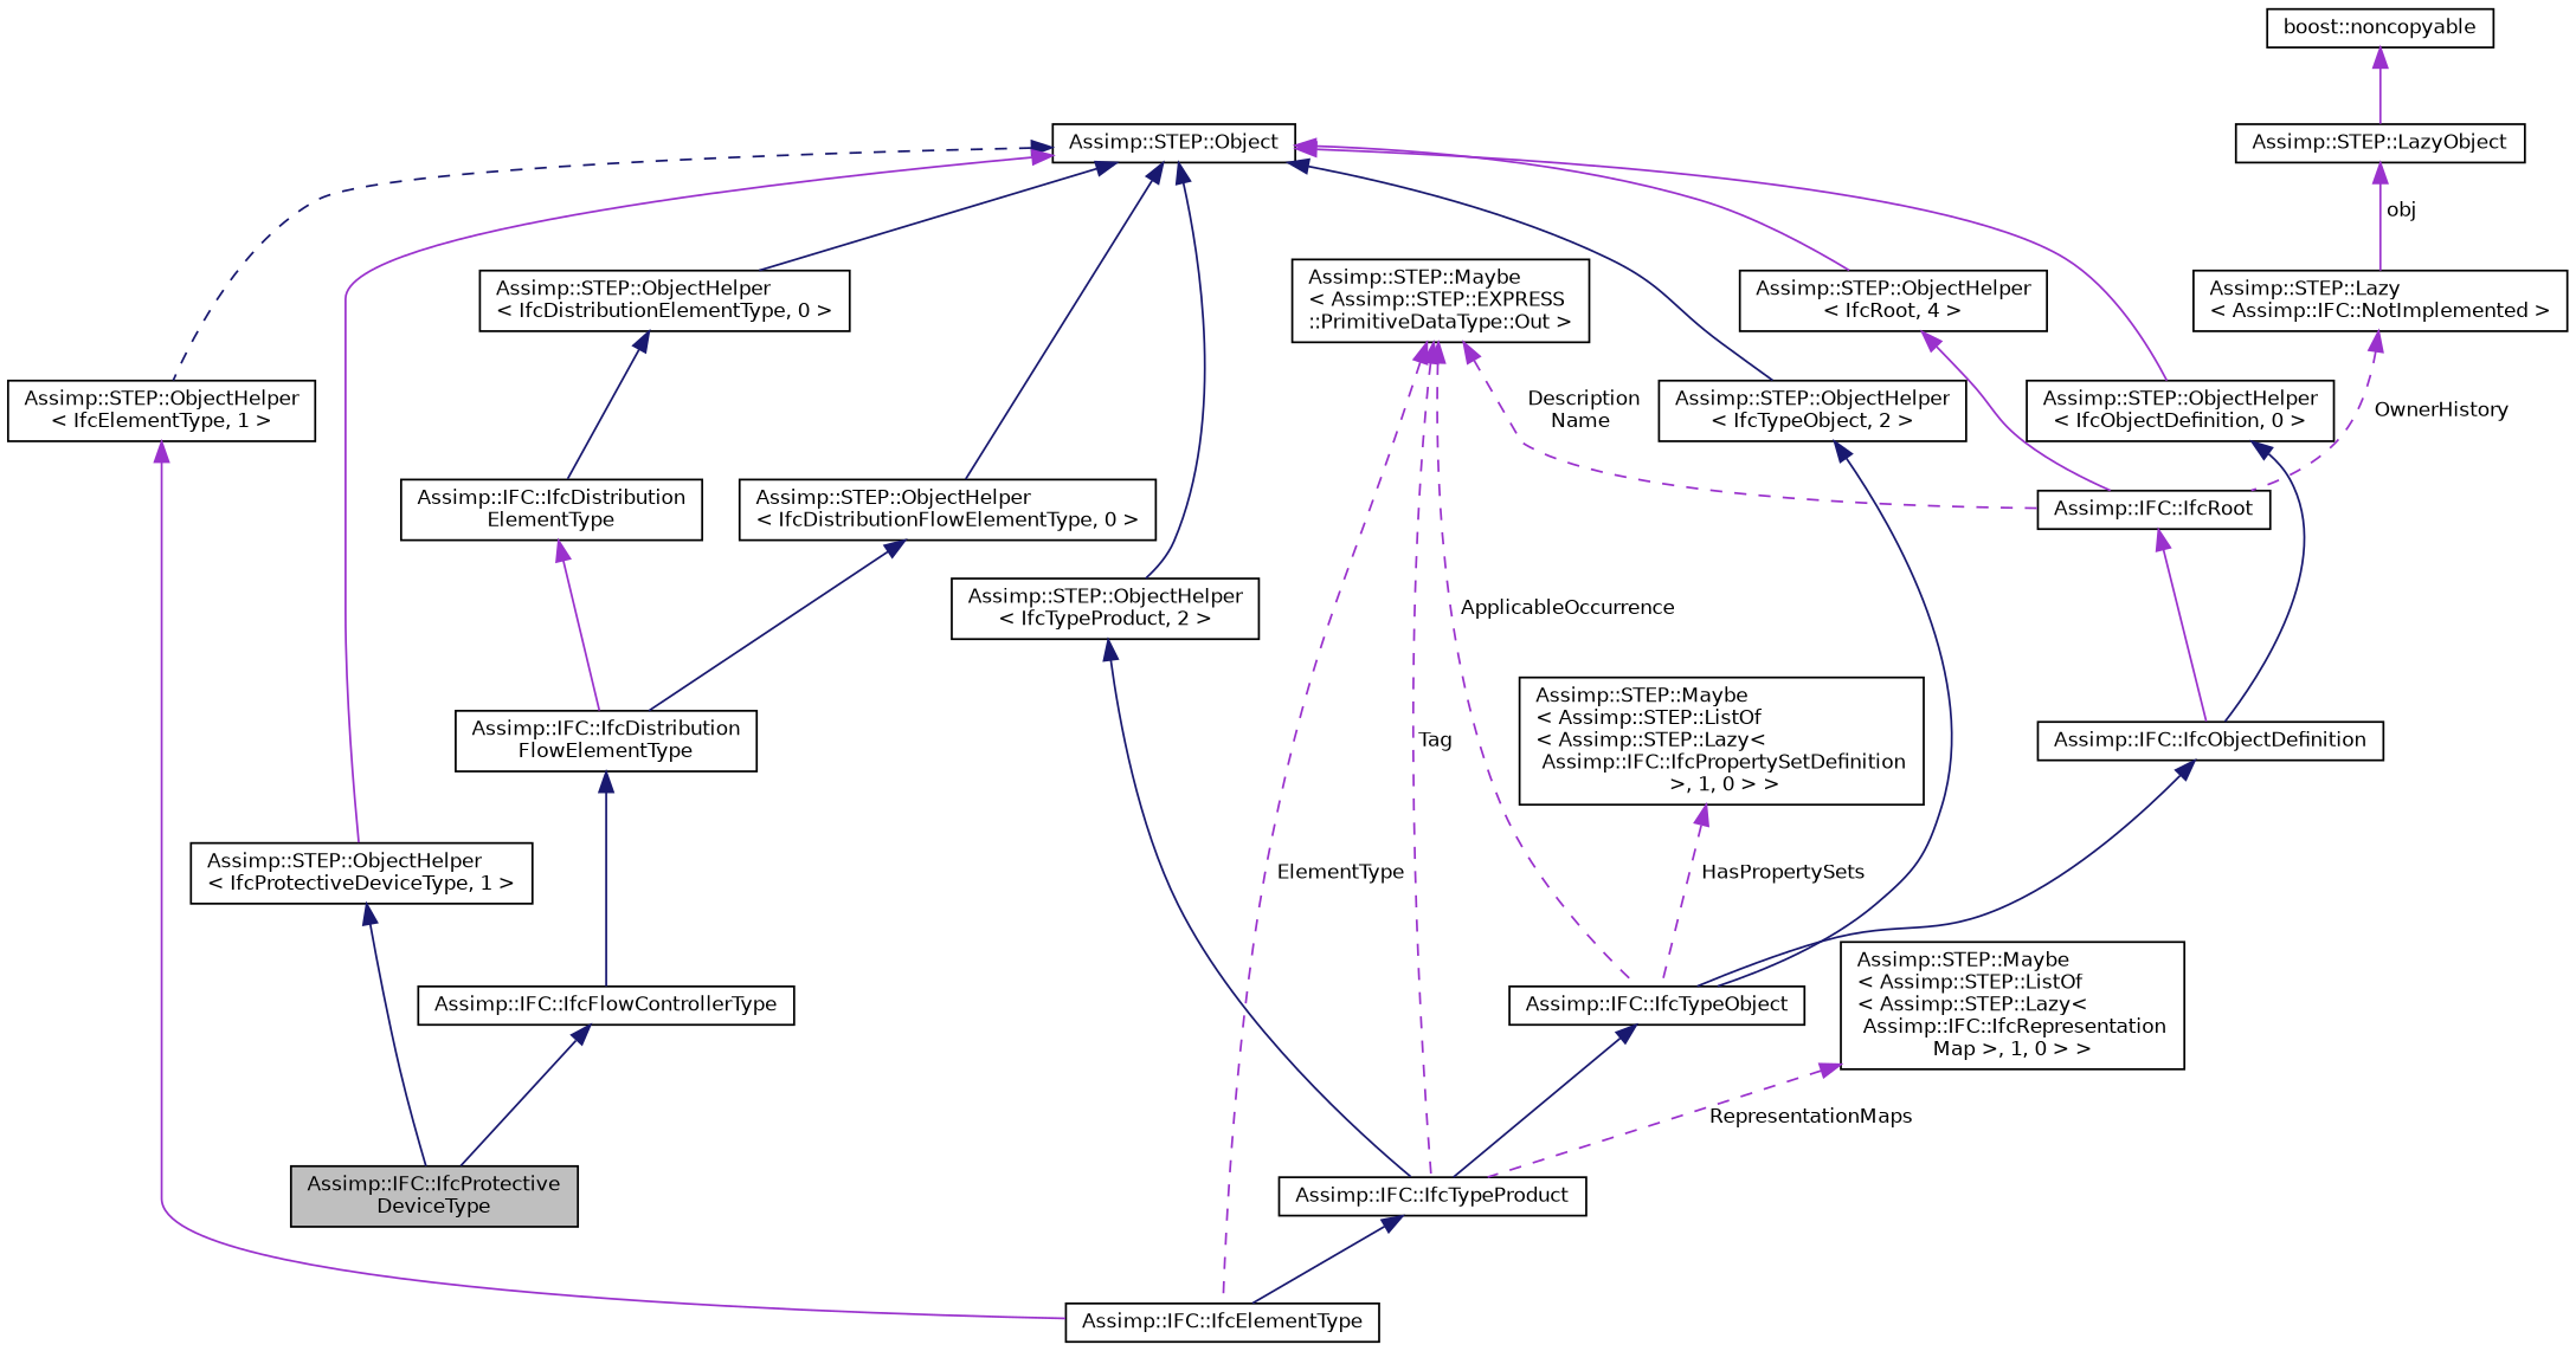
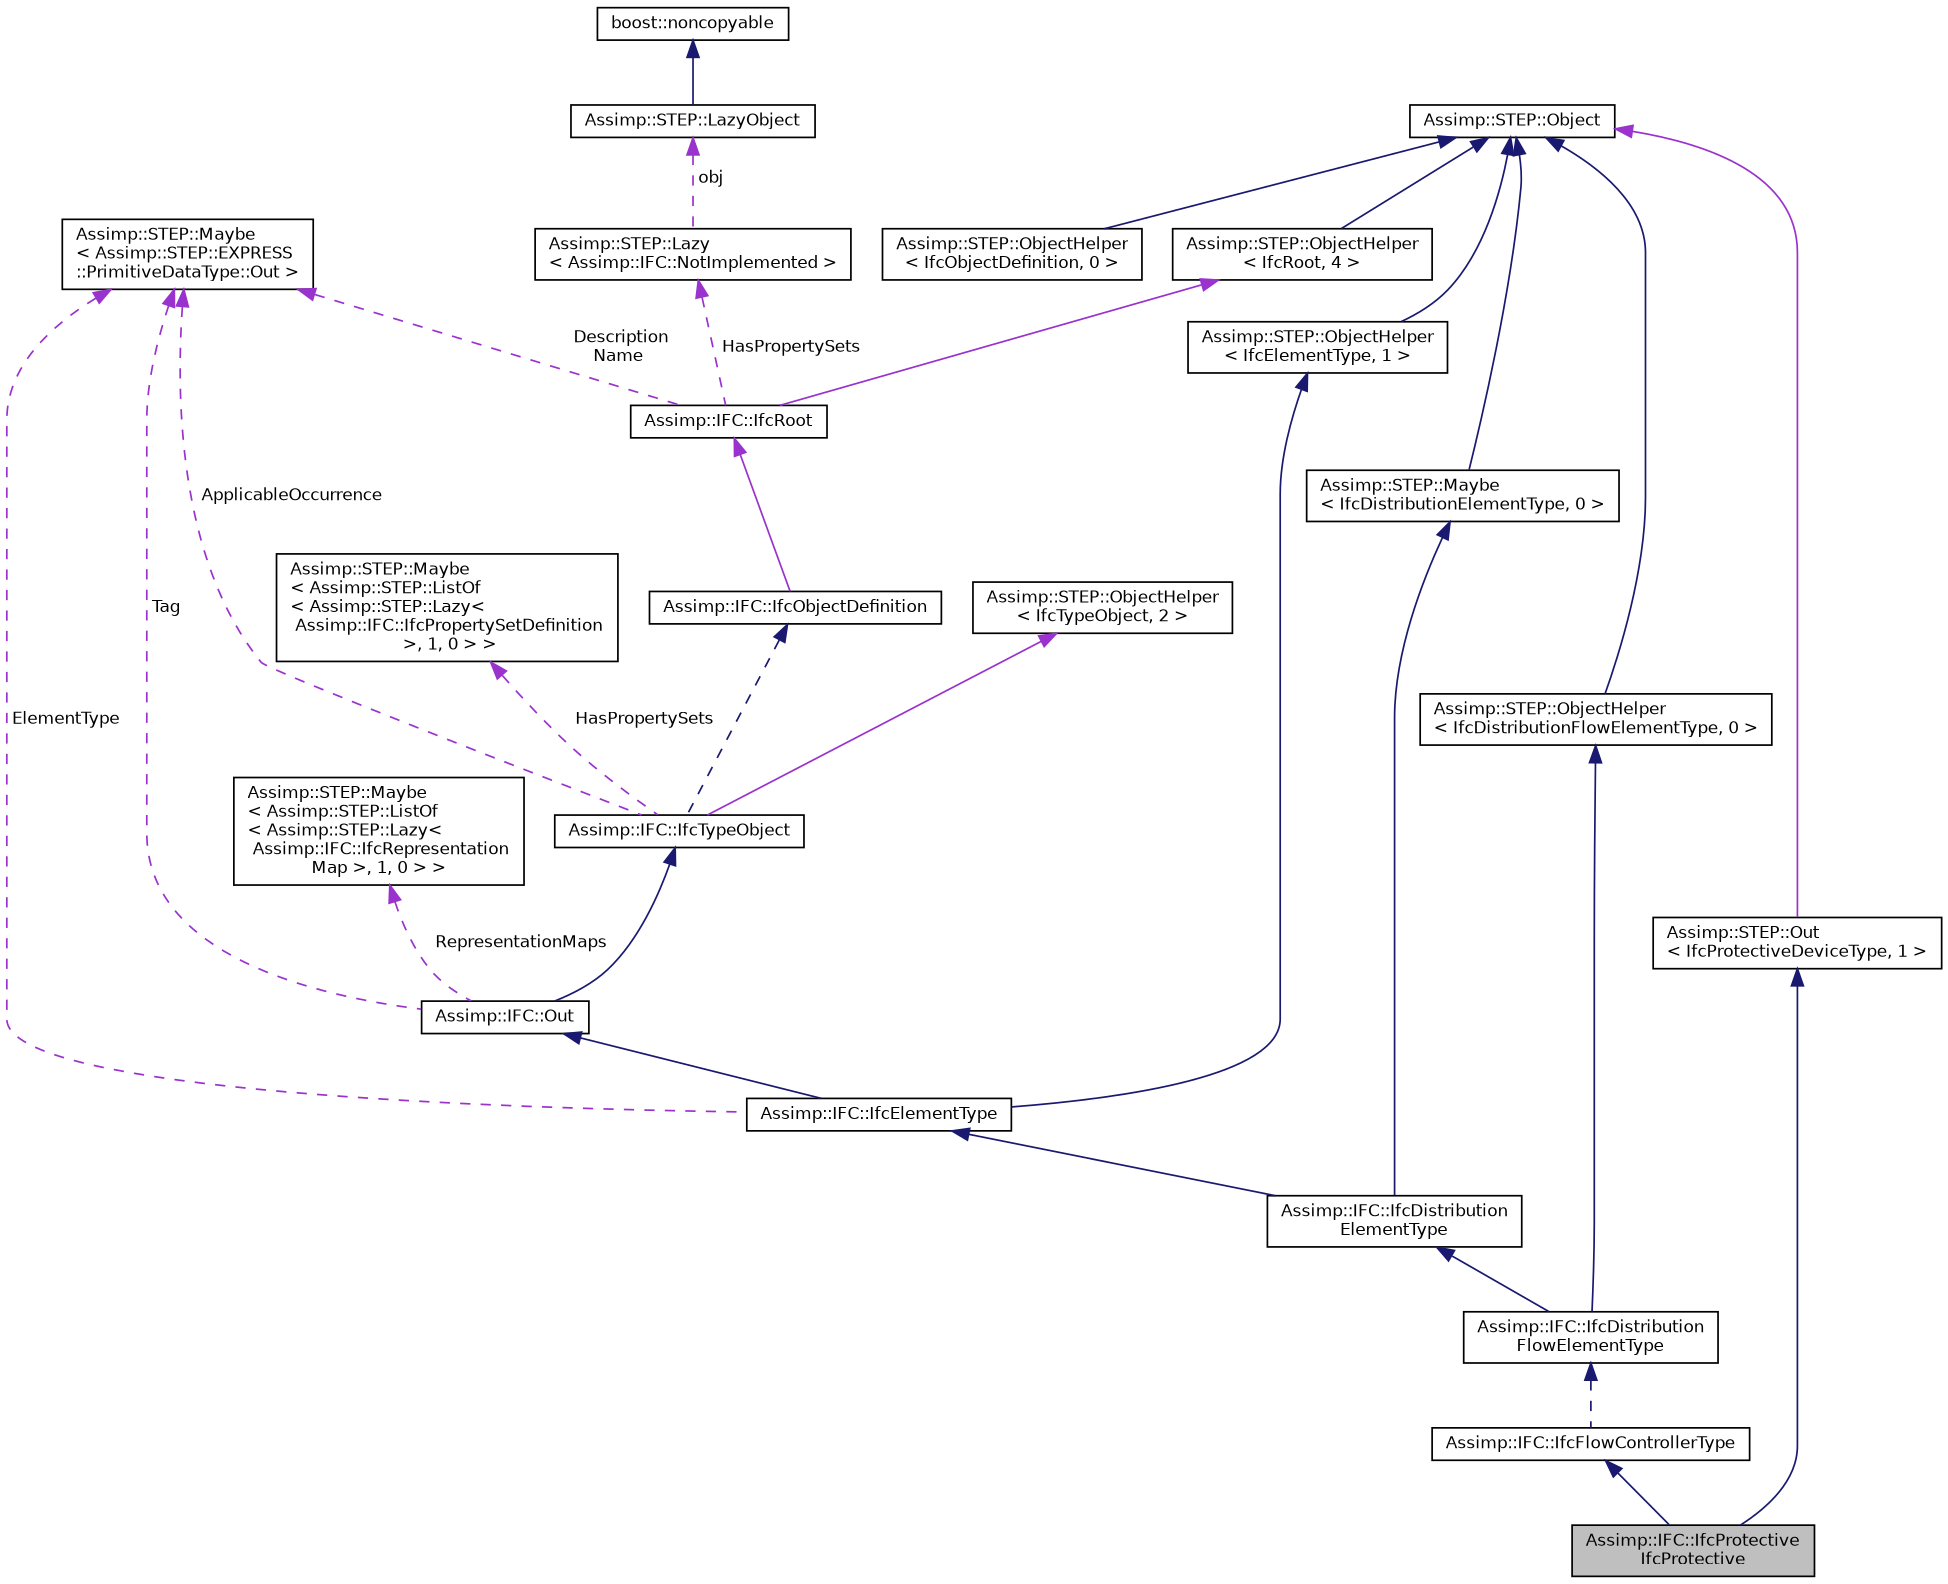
  digraph {
    rankdir=TB
    node [color=black fillcolor=white fontname=Helvetica fontsize=10 shape=record style=filled]
    edge [color=midnightblue dir=back fontname=Helvetica fontsize=10 labelfontname=Helvetica labelfontsize=10 style=solid]
-   n1 [fillcolor=grey75 fontcolor=black height=0.2 label="Assimp::IFC::IfcProtective\lDeviceType" width=0.4]
+   n1 [fillcolor=grey75 fontcolor=black height=0.2 label="Assimp::IFC::IfcProtective\lIfcProtective" width=0.4]
    n2 [height=0.2 label="Assimp::IFC::IfcFlowControllerType" width=0.4]
    n3 [height=0.2 label="Assimp::IFC::IfcDistribution\lFlowElementType" width=0.4]
    n4 [height=0.2 label="Assimp::IFC::IfcDistribution\lElementType" width=0.4]
    n5 [height=0.2 label="Assimp::IFC::IfcElementType" width=0.4]
-   n6 [height=0.2 label="Assimp::IFC::IfcTypeProduct" width=0.4]
+   n6 [height=0.2 label="Assimp::IFC::Out" width=0.4]
    n7 [height=0.2 label="Assimp::IFC::IfcTypeObject" width=0.4]
    n8 [height=0.2 label="Assimp::IFC::IfcObjectDefinition" width=0.4]
    n9 [height=0.2 label="Assimp::IFC::IfcRoot" width=0.4]
    n10 [height=0.2 label="Assimp::STEP::ObjectHelper\l\< IfcRoot, 4 \>" width=0.4]
    n11 [height=0.2 label="Assimp::STEP::Object" width=0.4]
    n12 [height=0.2 label="Assimp::STEP::ObjectHelper\l\< IfcObjectDefinition, 0 \>" width=0.4]
    n13 [height=0.2 label="Assimp::STEP::ObjectHelper\l\< IfcTypeObject, 2 \>" width=0.4]
-   n14 [height=0.2 label="Assimp::STEP::ObjectHelper\l\< IfcTypeProduct, 2 \>" width=0.4]
    n15 [height=0.2 label="Assimp::STEP::ObjectHelper\l\< IfcElementType, 1 \>" width=0.4]
-   n16 [height=0.2 label="Assimp::STEP::ObjectHelper\l\< IfcDistributionElementType, 0 \>" width=0.4]
+   n16 [height=0.2 label="Assimp::STEP::Maybe\l\< IfcDistributionElementType, 0 \>" width=0.4]
    n17 [height=0.2 label="Assimp::STEP::ObjectHelper\l\< IfcDistributionFlowElementType, 0 \>" width=0.4]
-   n18 [height=0.2 label="Assimp::STEP::ObjectHelper\l\< IfcProtectiveDeviceType, 1 \>" width=0.4]
+   n18 [height=0.2 label="Assimp::STEP::Out\l\< IfcProtectiveDeviceType, 1 \>" width=0.4]
    n19 [height=0.2 label="Assimp::STEP::Maybe\l\< Assimp::STEP::EXPRESS\l::PrimitiveDataType::Out \>" width=0.4]
    n20 [height=0.2 label="Assimp::STEP::Lazy\l\< Assimp::IFC::NotImplemented \>" width=0.4]
    n21 [height=0.2 label="Assimp::STEP::LazyObject" width=0.4]
    n22 [height=0.2 label="boost::noncopyable" width=0.4]
    n23 [height=0.2 label="Assimp::STEP::Maybe\l\< Assimp::STEP::ListOf\l\< Assimp::STEP::Lazy\<\l Assimp::IFC::IfcPropertySetDefinition\l \>, 1, 0 \> \>" width=0.4]
    n24 [height=0.2 label="Assimp::STEP::Maybe\l\< Assimp::STEP::ListOf\l\< Assimp::STEP::Lazy\<\l Assimp::IFC::IfcRepresentation\lMap \>, 1, 0 \> \>" width=0.4]
    n2 -> n1
-   n3 -> n2
-   n4 -> n3 [color=darkorchid3]
+   n3 -> n2 [style=dashed]
+   n4 -> n3
+   n5 -> n4
    n6 -> n5
    n7 -> n6
-   n8 -> n7
+   n8 -> n7 [style=dashed]
    n9 -> n8 [color=darkorchid3]
    n10 -> n9 [color=darkorchid3]
-   n11 -> n10 [color=darkorchid3]
-   n11 -> n12 [color=darkorchid3]
-   n11 -> n13
-   n11 -> n14
-   n11 -> n15 [style=dashed]
+   n11 -> n10
+   n11 -> n12
+   n11 -> n15
    n11 -> n16
    n11 -> n17
    n11 -> n18 [color=darkorchid3]
-   n12 -> n8
-   n13 -> n7
-   n14 -> n6
-   n15 -> n5 [color=darkorchid3]
+   n13 -> n7 [color=darkorchid3]
+   n15 -> n5
    n16 -> n4
    n17 -> n3
    n18 -> n1
    n19 -> n5 [color=darkorchid3 label=" ElementType" style=dashed]
    n19 -> n6 [color=darkorchid3 label=" Tag" style=dashed]
    n19 -> n7 [color=darkorchid3 label=" ApplicableOccurrence" style=dashed]
    n19 -> n9 [color=darkorchid3 label=" Description\nName" style=dashed]
-   n20 -> n9 [color=darkorchid3 label=" OwnerHistory" style=dashed]
-   n21 -> n20 [color=darkorchid3 label=" obj"]
-   n22 -> n21 [color=darkorchid3]
+   n20 -> n9 [color=darkorchid3 label=" HasPropertySets" style=dashed]
+   n21 -> n20 [color=darkorchid3 label=" obj" style=dashed]
+   n22 -> n21
    n23 -> n7 [color=darkorchid3 label=" HasPropertySets" style=dashed]
    n24 -> n6 [color=darkorchid3 label=" RepresentationMaps" style=dashed]
  }
